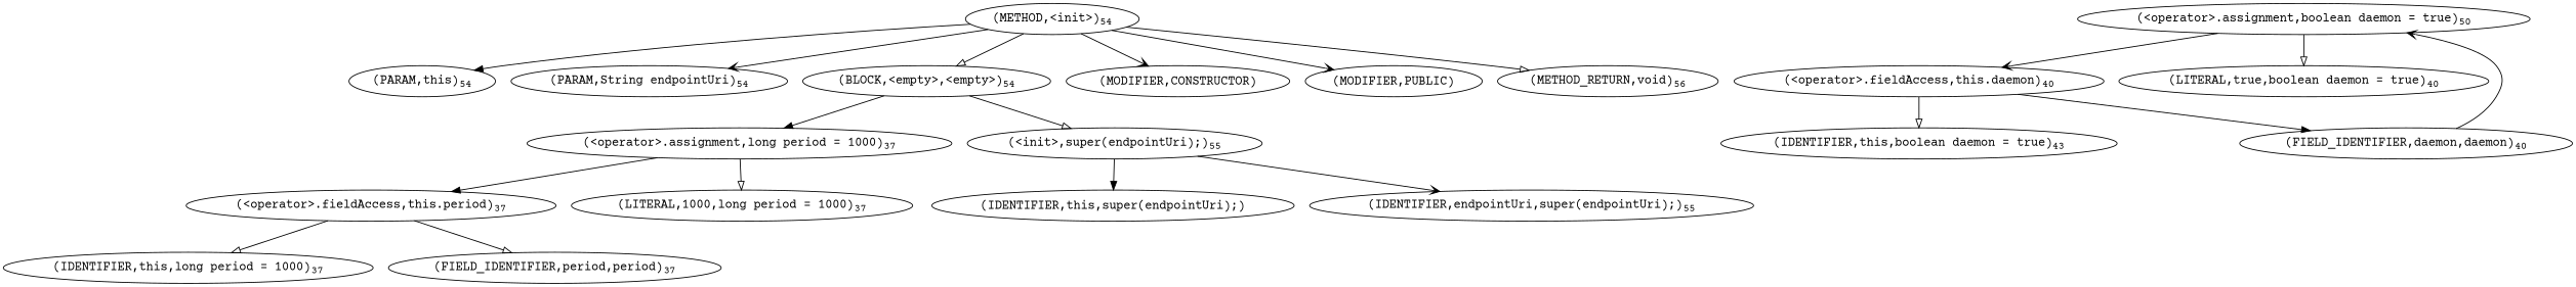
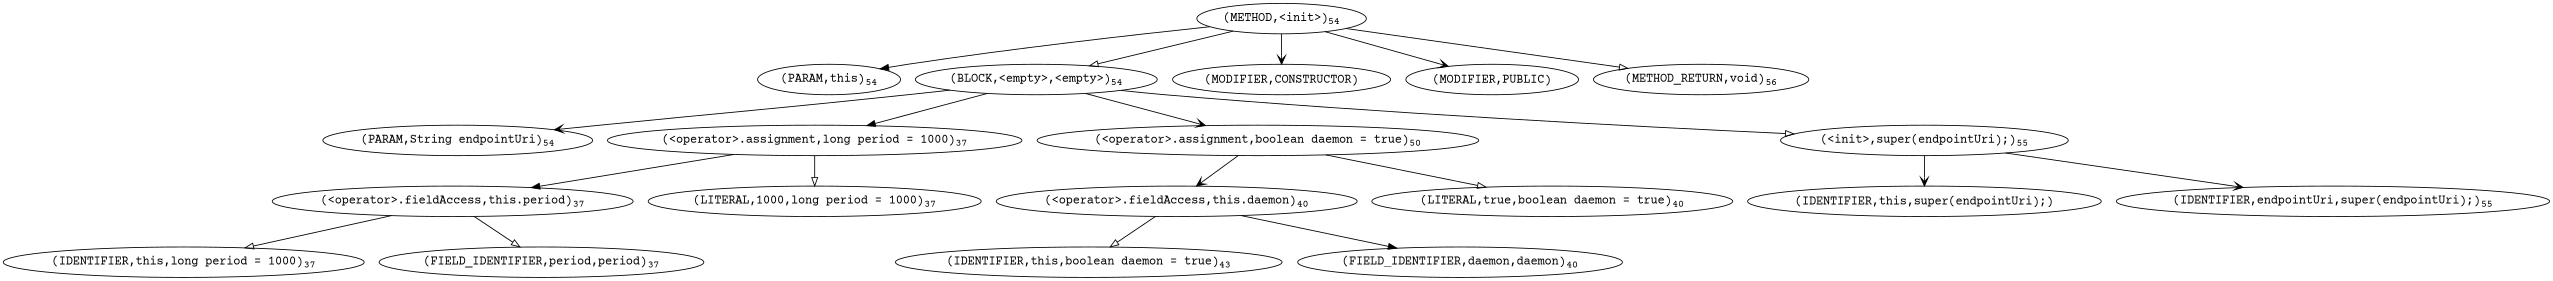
  digraph {
    fontname="Courier Prime"
    node [fontname="Courier Prime"]
    edge [arrowhead=onormal fontname="Courier Prime"]
    n1 [label=<(METHOD,&lt;init&gt;)<SUB>54</SUB>>]
    n2 [label=<(PARAM,this)<SUB>54</SUB>>]
    n3 [label=<(PARAM,String endpointUri)<SUB>54</SUB>>]
    n4 [label=<(BLOCK,&lt;empty&gt;,&lt;empty&gt;)<SUB>54</SUB>>]
    n5 [label=<(MODIFIER,CONSTRUCTOR)>]
    n6 [label=<(MODIFIER,PUBLIC)>]
    n7 [label=<(METHOD_RETURN,void)<SUB>56</SUB>>]
    n8 [label=<(&lt;operator&gt;.assignment,long period = 1000)<SUB>37</SUB>>]
    n9 [label=<(&lt;operator&gt;.assignment,boolean daemon = true)<SUB>50</SUB>>]
    n10 [label=<(&lt;init&gt;,super(endpointUri);)<SUB>55</SUB>>]
    n11 [label=<(&lt;operator&gt;.fieldAccess,this.period)<SUB>37</SUB>>]
    n12 [label=<(LITERAL,1000,long period = 1000)<SUB>37</SUB>>]
    n13 [label=<(&lt;operator&gt;.fieldAccess,this.daemon)<SUB>40</SUB>>]
    n14 [label=<(LITERAL,true,boolean daemon = true)<SUB>40</SUB>>]
    n15 [label=<(IDENTIFIER,this,super(endpointUri);)>]
    n16 [label=<(IDENTIFIER,endpointUri,super(endpointUri);)<SUB>55</SUB>>]
    n17 [label=<(IDENTIFIER,this,long period = 1000)<SUB>37</SUB>>]
    n18 [label=<(FIELD_IDENTIFIER,period,period)<SUB>37</SUB>>]
    n19 [label=<(IDENTIFIER,this,boolean daemon = true)<SUB>43</SUB>>]
    n20 [label=<(FIELD_IDENTIFIER,daemon,daemon)<SUB>40</SUB>>]
    n1 -> n2 [arrowhead=normal]
-   n1 -> n3 [arrowhead=vee]
+   n4 -> n3 [arrowhead=vee]
    n1 -> n4
    n1 -> n5 [arrowhead=vee]
    n1 -> n6 [arrowhead=vee]
    n1 -> n7
    n4 -> n8 [arrowhead=normal]
-   n20 -> n9 [arrowhead=vee]
+   n4 -> n9 [arrowhead=vee]
    n4 -> n10
    n8 -> n11 [arrowhead=normal]
    n8 -> n12
    n9 -> n13 [arrowhead=vee]
    n9 -> n14
-   n10 -> n15 [arrowhead=normal]
+   n10 -> n15 [arrowhead=vee]
    n10 -> n16 [arrowhead=vee]
    n11 -> n17
    n11 -> n18
    n13 -> n19
    n13 -> n20 [arrowhead=normal]
  }
